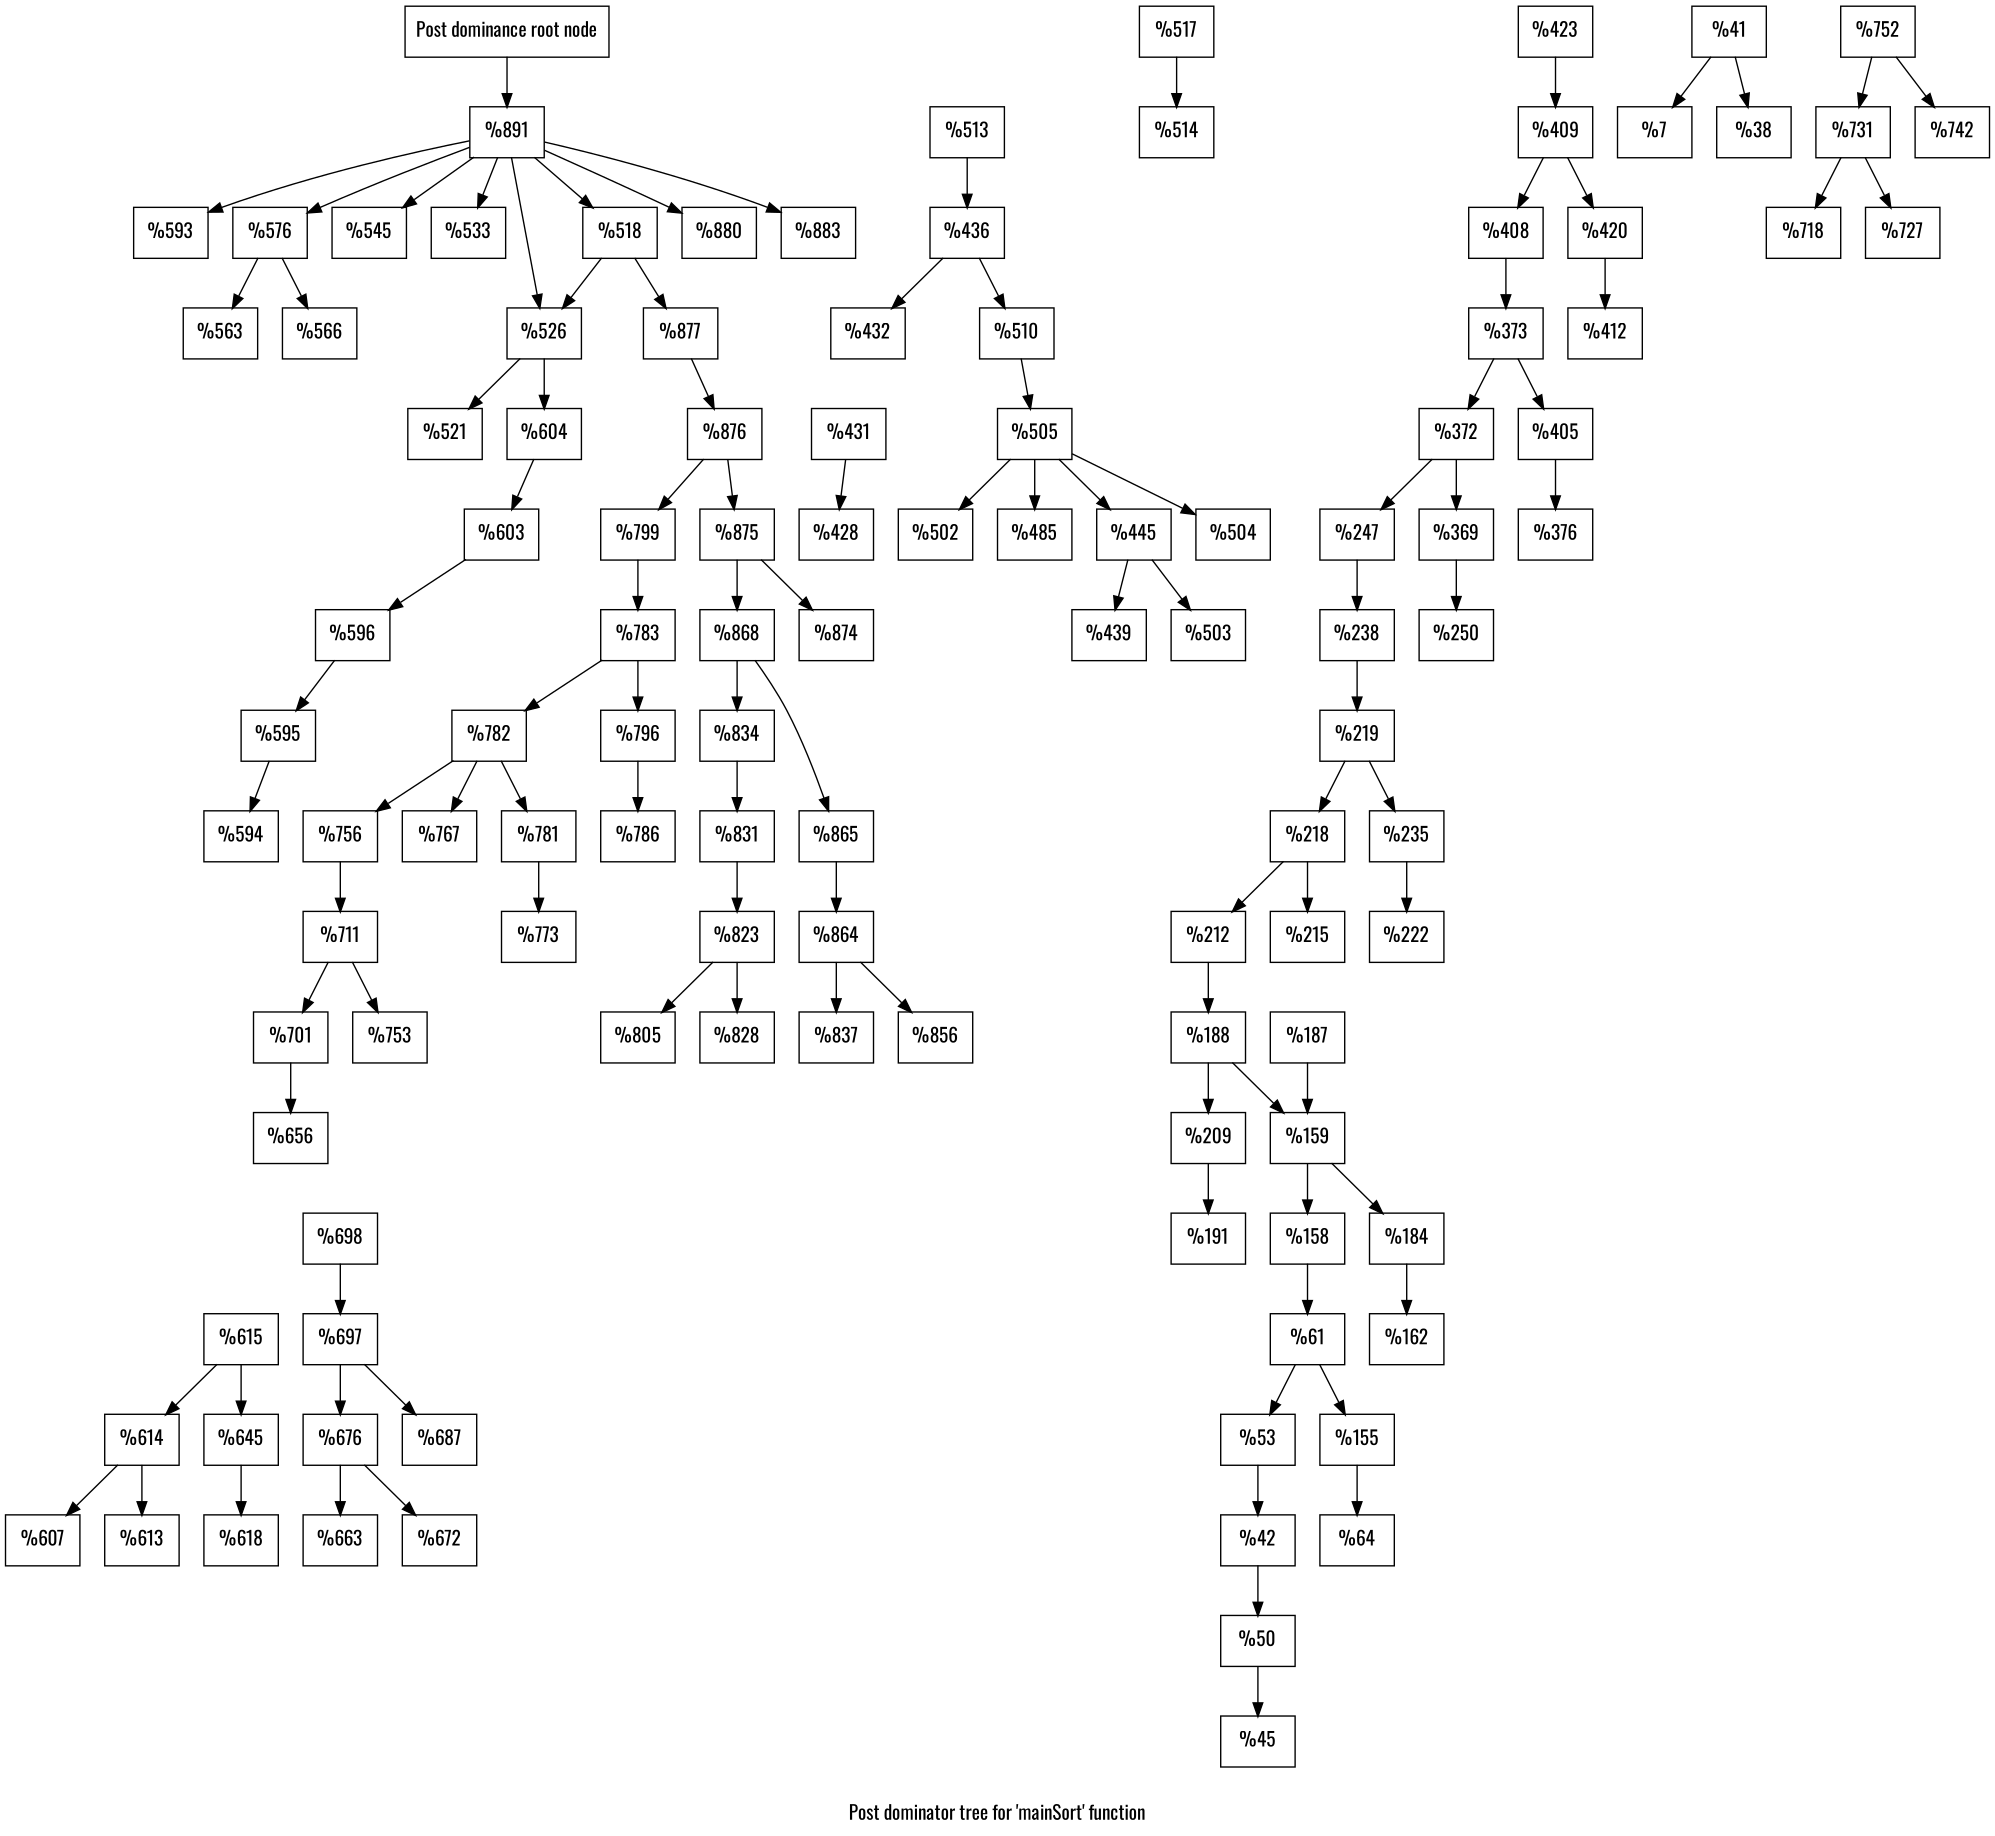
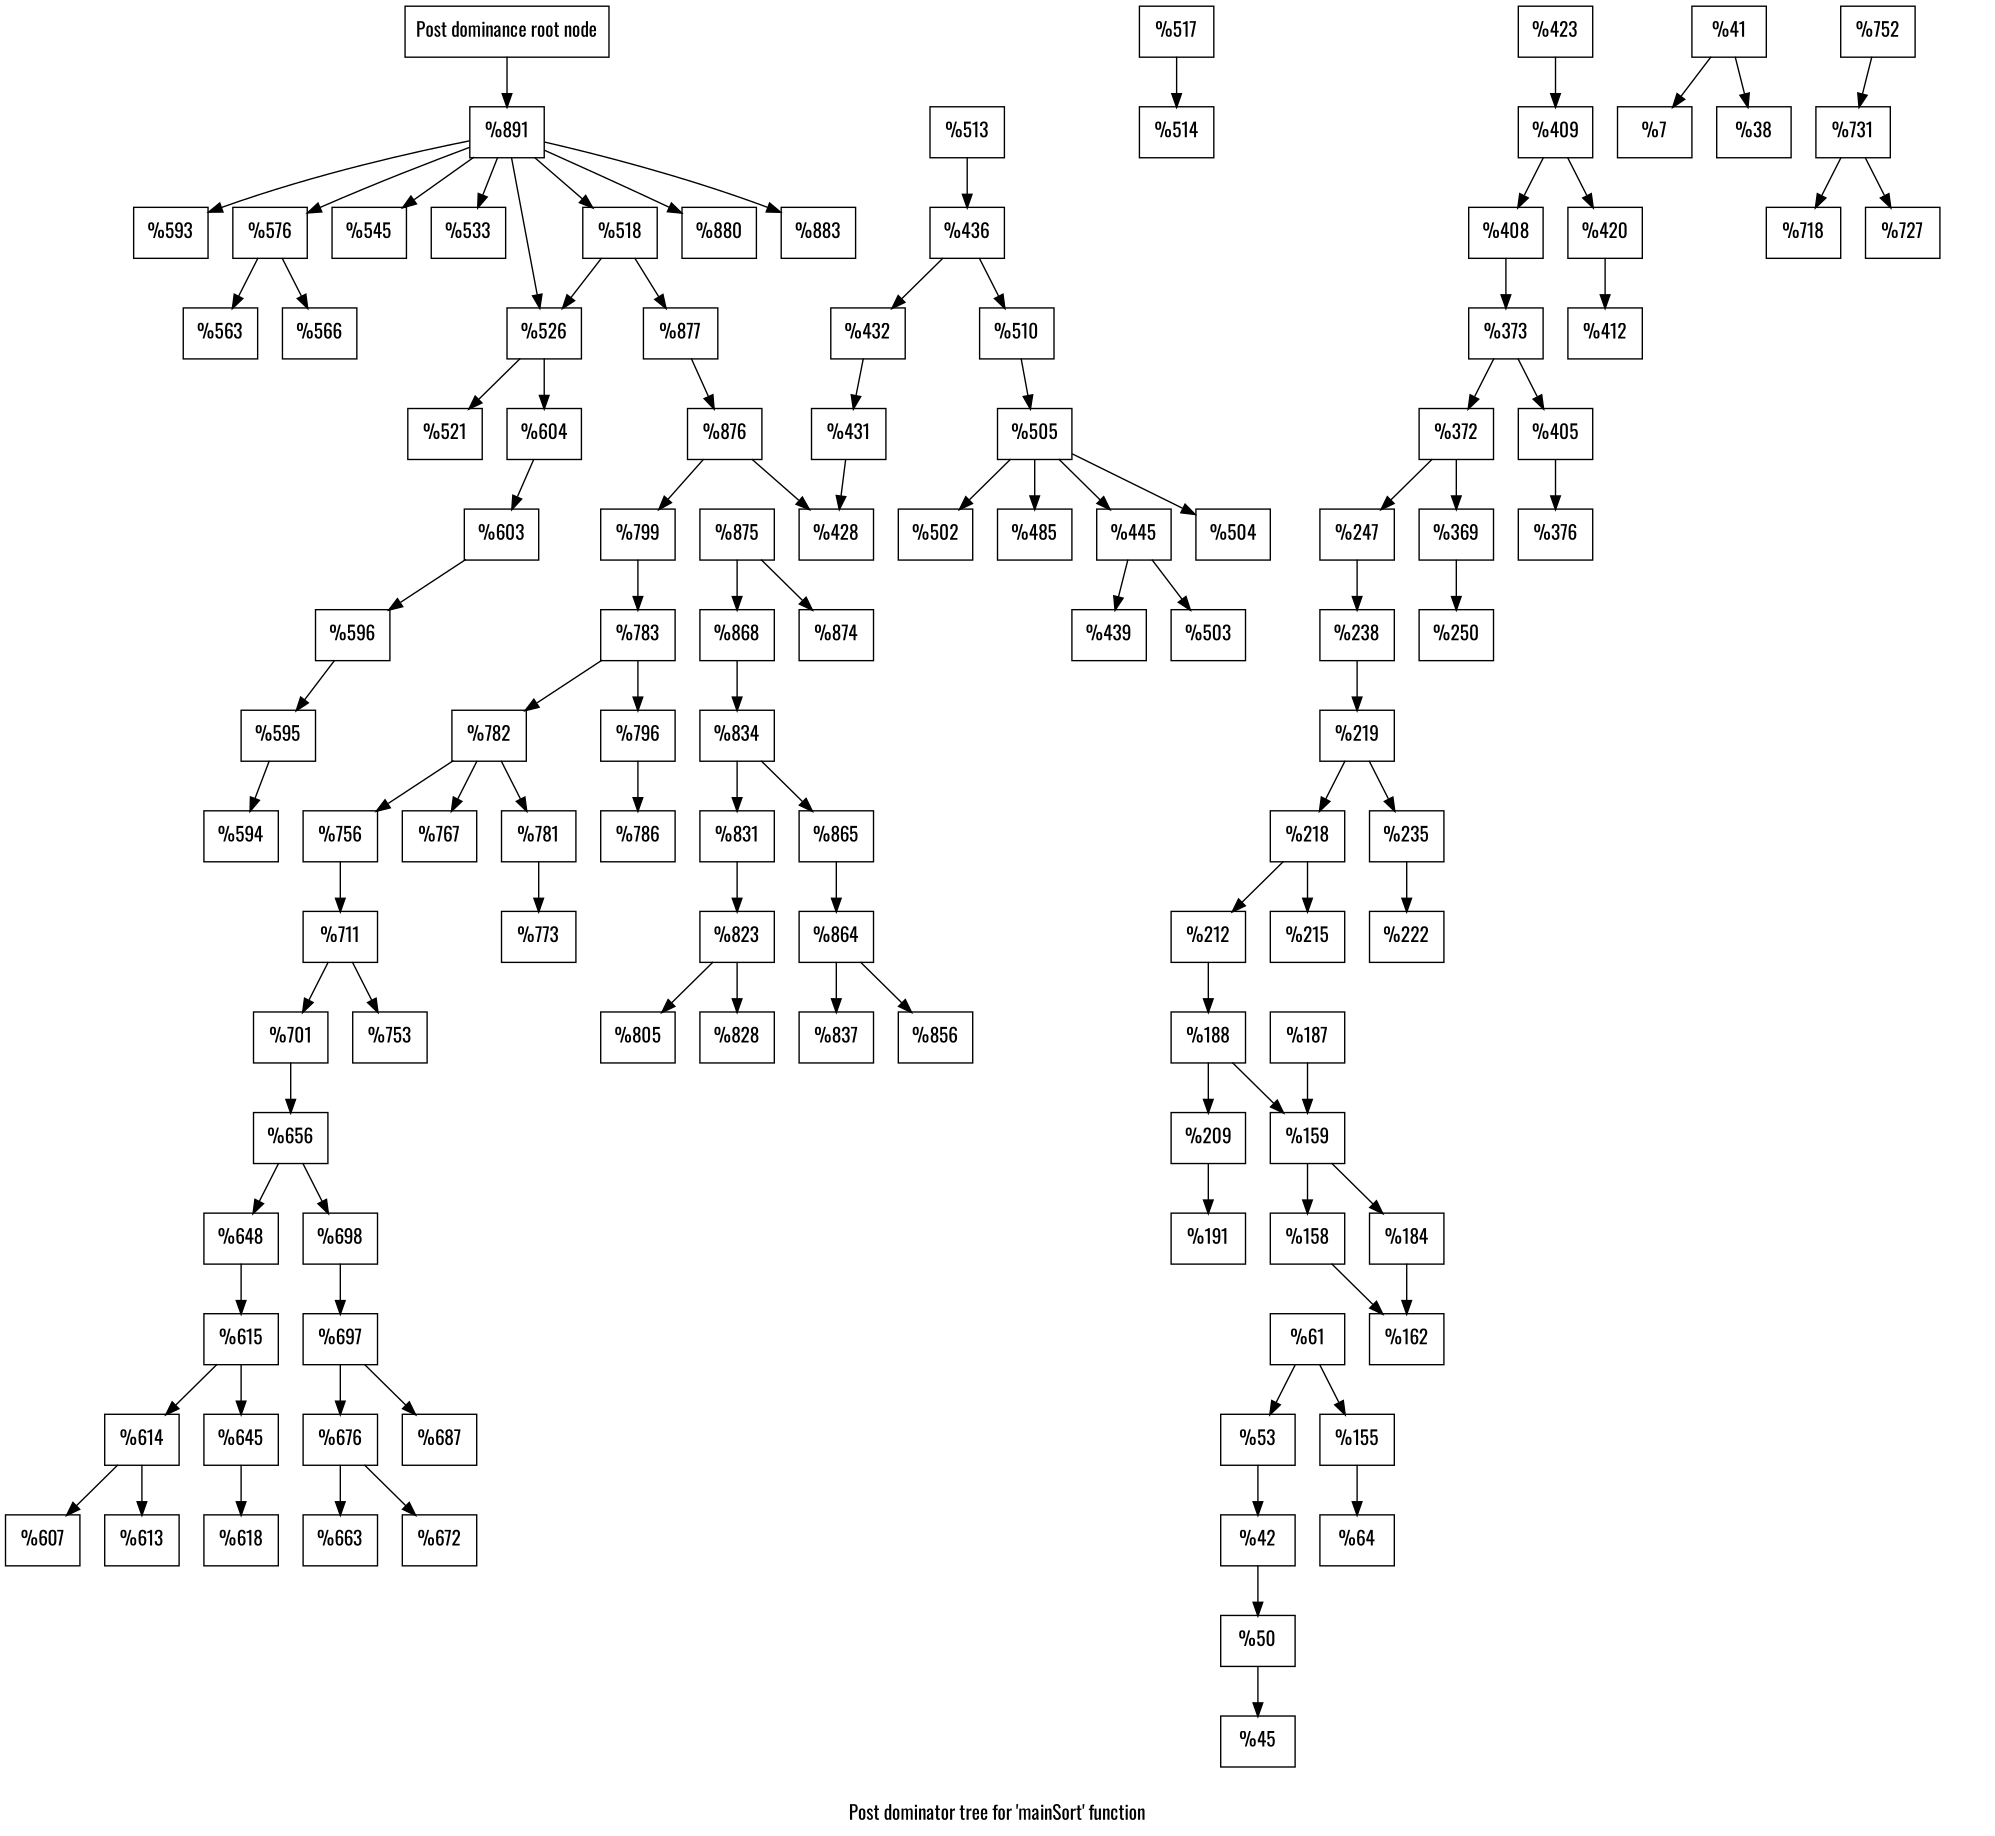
  digraph {
    fontname=Oswald
    label="Post dominator tree for 'mainSort' function"
    node [fontname=Oswald shape=record]
    edge [fontname=Oswald]
    n1 [label="{Post dominance root node}"]
    n2 [label="{%891}"]
    n3 [label="{%593}"]
    n4 [label="{%576}"]
    n5 [label="{%545}"]
    n6 [label="{%533}"]
    n7 [label="{%526}"]
    n8 [label="{%518}"]
    n9 [label="{%880}"]
    n10 [label="{%883}"]
    n11 [label="{%563}"]
    n12 [label="{%566}"]
    n13 [label="{%521}"]
    n14 [label="{%604}"]
    n15 [label="{%877}"]
    n16 [label="{%603}"]
    n17 [label="{%517}"]
    n18 [label="{%514}"]
    n19 [label="{%876}"]
    n20 [label="{%596}"]
    n21 [label="{%595}"]
    n22 [label="{%594}"]
    n23 [label="{%799}"]
    n24 [label="{%875}"]
    n25 [label="{%513}"]
    n26 [label="{%436}"]
    n27 [label="{%432}"]
    n28 [label="{%510}"]
    n29 [label="{%431}"]
    n30 [label="{%505}"]
    n31 [label="{%428}"]
    n32 [label="{%502}"]
    n33 [label="{%485}"]
    n34 [label="{%445}"]
    n35 [label="{%504}"]
    n36 [label="{%423}"]
    n37 [label="{%409}"]
    n38 [label="{%408}"]
    n39 [label="{%420}"]
    n40 [label="{%373}"]
    n41 [label="{%412}"]
    n42 [label="{%372}"]
    n43 [label="{%405}"]
    n44 [label="{%247}"]
    n45 [label="{%369}"]
    n46 [label="{%376}"]
    n47 [label="{%238}"]
    n48 [label="{%219}"]
    n49 [label="{%250}"]
    n50 [label="{%218}"]
    n51 [label="{%235}"]
    n52 [label="{%212}"]
    n53 [label="{%215}"]
    n54 [label="{%222}"]
    n55 [label="{%188}"]
    n56 [label="{%209}"]
    n57 [label="{%159}"]
    n58 [label="{%187}"]
    n59 [label="{%191}"]
    n60 [label="{%158}"]
    n61 [label="{%184}"]
    n62 [label="{%61}"]
    n63 [label="{%162}"]
    n64 [label="{%53}"]
    n65 [label="{%155}"]
    n66 [label="{%42}"]
    n67 [label="{%64}"]
    n68 [label="{%50}"]
    n69 [label="{%41}"]
    n70 [label="{%7}"]
    n71 [label="{%38}"]
    n72 [label="{%45}"]
    n73 [label="{%439}"]
    n74 [label="{%503}"]
    n75 [label="{%783}"]
    n76 [label="{%868}"]
    n77 [label="{%874}"]
    n78 [label="{%782}"]
    n79 [label="{%796}"]
    n80 [label="{%834}"]
    n81 [label="{%756}"]
    n82 [label="{%767}"]
    n83 [label="{%781}"]
    n84 [label="{%786}"]
    n85 [label="{%711}"]
    n86 [label="{%773}"]
    n87 [label="{%701}"]
    n88 [label="{%753}"]
    n89 [label="{%656}"]
+   n90 [label="{%648}"]
    n91 [label="{%698}"]
    n92 [label="{%752}"]
    n93 [label="{%731}"]
-   n94 [label="{%742}"]
    n95 [label="{%615}"]
    n96 [label="{%697}"]
    n97 [label="{%614}"]
    n98 [label="{%645}"]
    n99 [label="{%676}"]
    n100 [label="{%687}"]
    n101 [label="{%607}"]
    n102 [label="{%613}"]
    n103 [label="{%618}"]
    n104 [label="{%663}"]
    n105 [label="{%672}"]
    n106 [label="{%718}"]
    n107 [label="{%727}"]
    n108 [label="{%831}"]
    n109 [label="{%865}"]
    n110 [label="{%823}"]
    n111 [label="{%864}"]
    n112 [label="{%805}"]
    n113 [label="{%828}"]
    n114 [label="{%837}"]
    n115 [label="{%856}"]
    n1 -> n2
    n2 -> n3
    n2 -> n4
    n2 -> n5
    n2 -> n6
    n2 -> n7
    n2 -> n8
    n2 -> n9
    n2 -> n10
    n4 -> n11
    n4 -> n12
    n7 -> n13
    n7 -> n14
    n8 -> n7
    n8 -> n15
    n14 -> n16
    n15 -> n19
    n16 -> n20
    n17 -> n18
    n19 -> n23
-   n19 -> n24
+   n19 -> n31
    n20 -> n21
    n21 -> n22
    n23 -> n75
    n24 -> n76
    n24 -> n77
    n25 -> n26
    n26 -> n27
    n26 -> n28
+   n27 -> n29
    n28 -> n30
    n29 -> n31
    n30 -> n32
    n30 -> n33
    n30 -> n34
    n30 -> n35
    n34 -> n73
    n34 -> n74
    n36 -> n37
    n37 -> n38
    n37 -> n39
    n38 -> n40
    n39 -> n41
    n40 -> n42
    n40 -> n43
    n42 -> n44
    n42 -> n45
    n43 -> n46
    n44 -> n47
    n45 -> n49
    n47 -> n48
    n48 -> n50
    n48 -> n51
    n50 -> n52
    n50 -> n53
    n51 -> n54
    n52 -> n55
    n55 -> n56
    n55 -> n57
    n56 -> n59
    n57 -> n60
    n57 -> n61
    n58 -> n57
-   n60 -> n62
+   n60 -> n63
    n61 -> n63
    n62 -> n64
    n62 -> n65
    n64 -> n66
    n65 -> n67
    n66 -> n68
    n68 -> n72
    n69 -> n70
    n69 -> n71
    n75 -> n78
    n75 -> n79
    n76 -> n80
    n78 -> n81
    n78 -> n82
    n78 -> n83
    n79 -> n84
    n80 -> n108
-   n76 -> n109
+   n80 -> n109
    n81 -> n85
    n83 -> n86
    n85 -> n87
    n85 -> n88
    n87 -> n89
+   n89 -> n90
+   n89 -> n91
+   n90 -> n95
    n91 -> n96
    n92 -> n93
-   n92 -> n94
    n93 -> n106
    n93 -> n107
    n95 -> n97
    n95 -> n98
    n96 -> n99
    n96 -> n100
    n97 -> n101
    n97 -> n102
    n98 -> n103
    n99 -> n104
    n99 -> n105
    n108 -> n110
    n109 -> n111
    n110 -> n112
    n110 -> n113
    n111 -> n114
    n111 -> n115
  }
